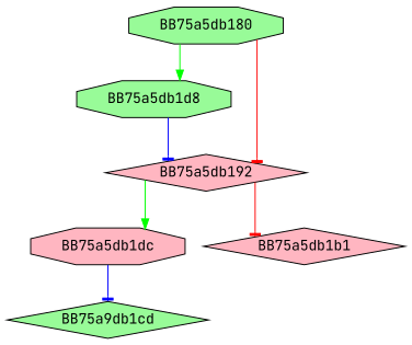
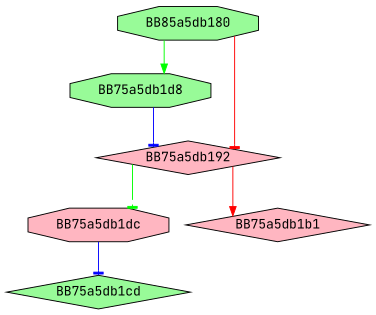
  digraph {
    fontname="JetBrains Mono"
    splines=ortho
    node [fillcolor=palegreen fontname="JetBrains Mono" shape=octagon style=filled]
    edge [arrowhead=tee color=green fontname="JetBrains Mono"]
-   BB75a5db180
+   BB75a5db180 [label=BB85a5db180]
    BB75a5db1d8
    BB75a5db192 [fillcolor=lightpink shape=diamond]
    BB75a5db1dc [fillcolor=lightpink]
    BB75a5db1b1 [fillcolor=lightpink shape=diamond]
-   BB75a5db1cd [shape=diamond label=BB75a9db1cd]
+   BB75a5db1cd [shape=diamond]
    BB75a5db180 -> BB75a5db1d8 [arrowhead=normal]
    BB75a5db180 -> BB75a5db192 [color=red]
    BB75a5db1d8 -> BB75a5db192 [color=blue]
-   BB75a5db192 -> BB75a5db1dc [arrowhead=normal]
-   BB75a5db192 -> BB75a5db1b1 [color=red]
+   BB75a5db192 -> BB75a5db1dc
+   BB75a5db192 -> BB75a5db1b1 [arrowhead=normal color=red]
    BB75a5db1dc -> BB75a5db1cd [color=blue]
  }
